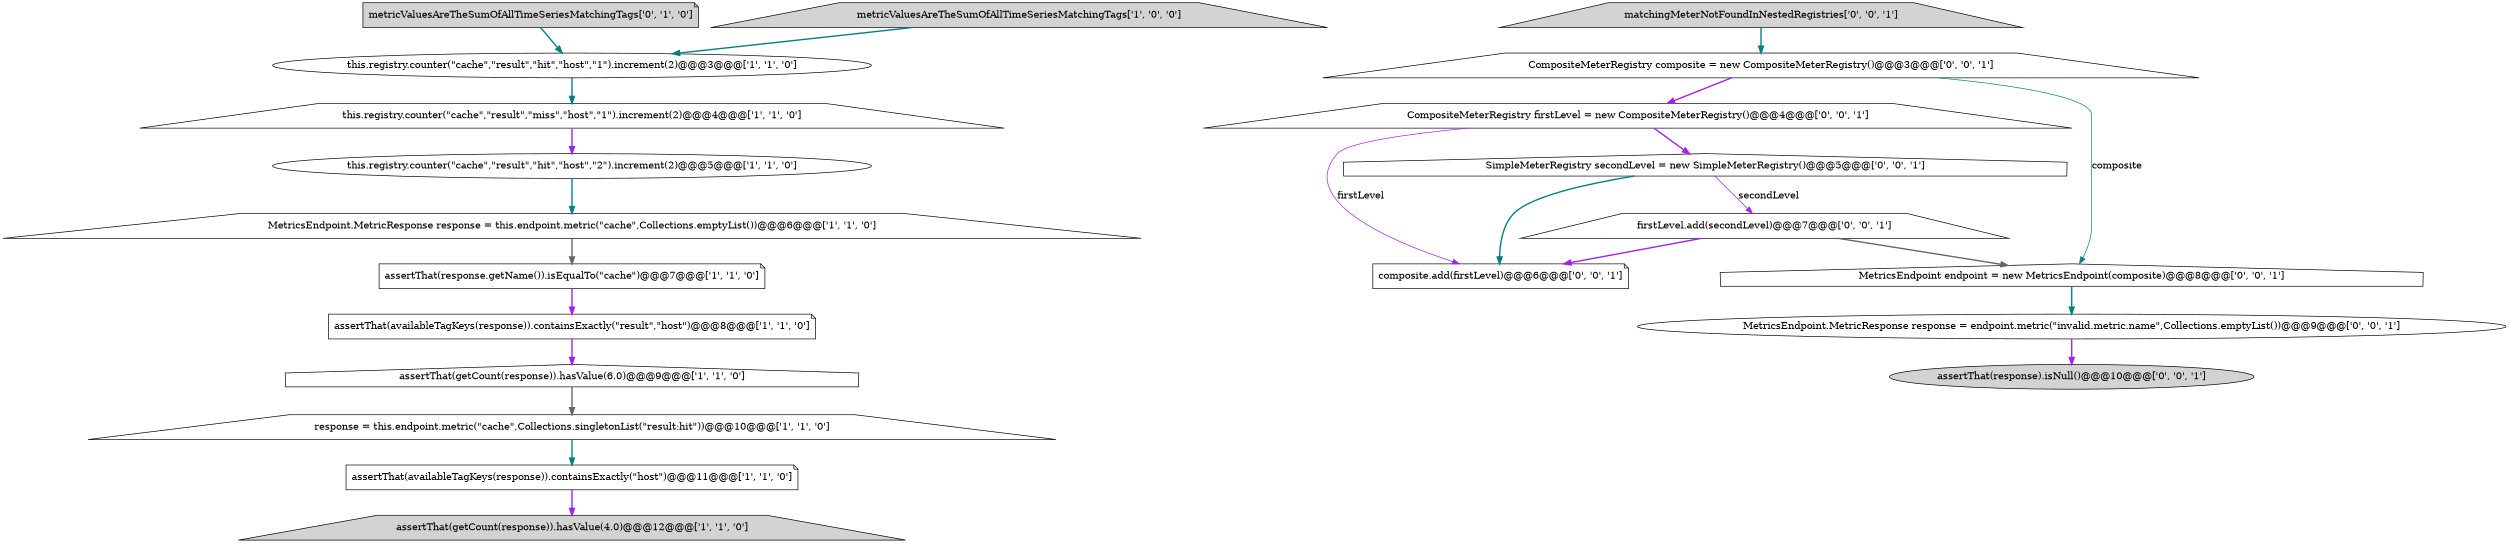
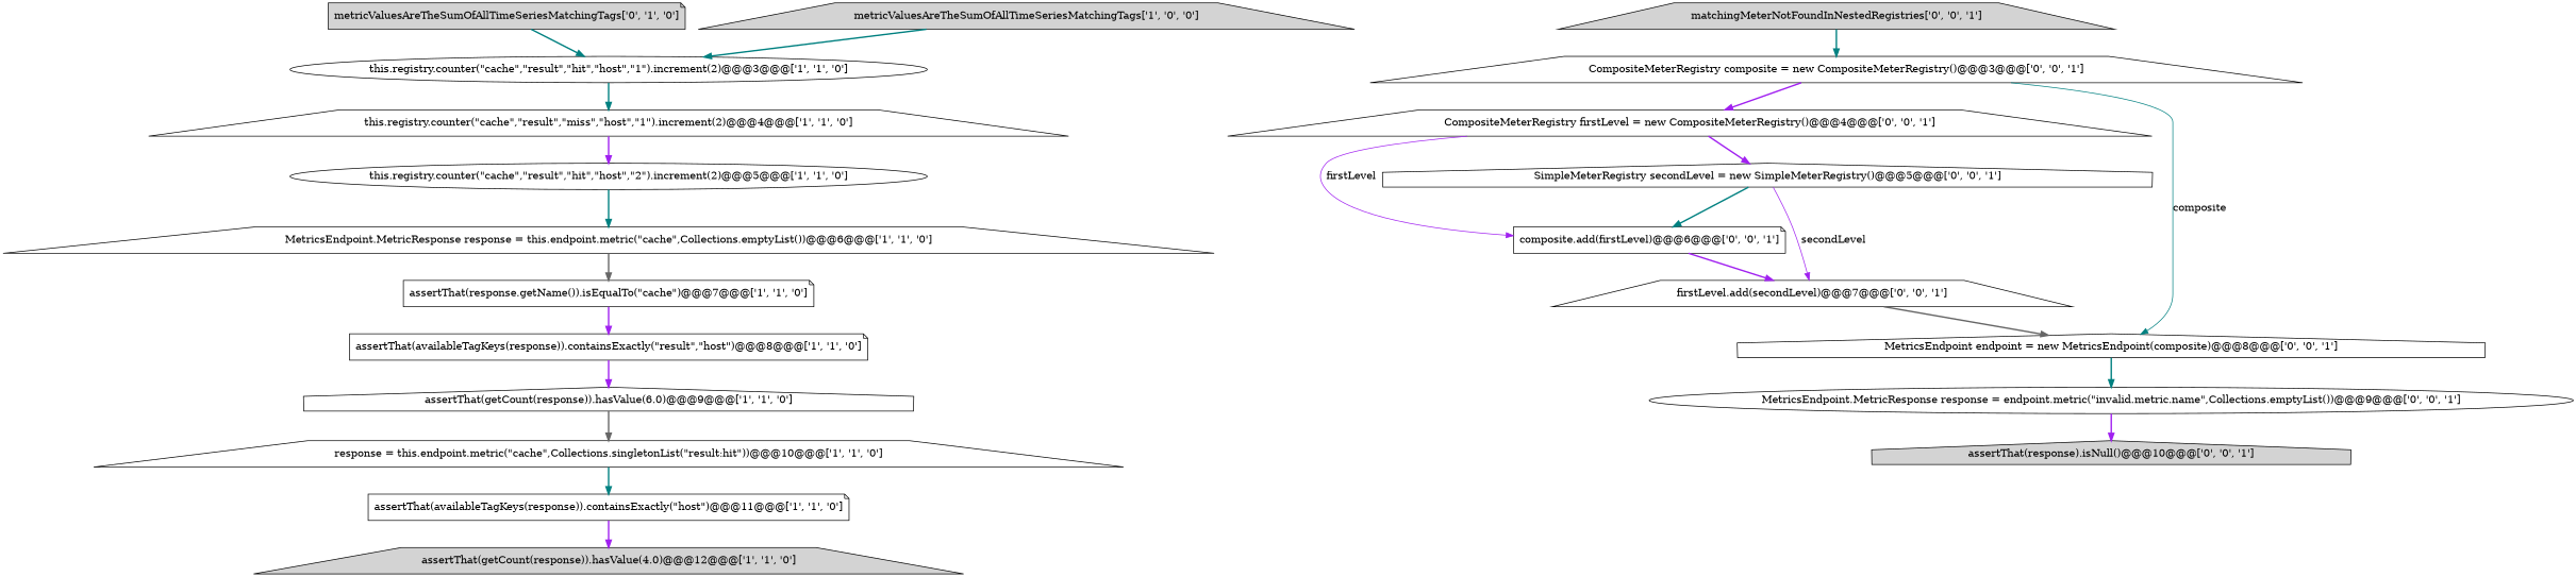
  digraph {
    node [fillcolor=white shape=trapezium style=filled]
    edge [color=purple style=bold]
    n1 [fillcolor=lightgray label="metricValuesAreTheSumOfAllTimeSeriesMatchingTags['0', '1', '0']" shape=note]
    n2 [label="this.registry.counter(\"cache\",\"result\",\"hit\",\"host\",\"1\").increment(2)@@@3@@@['1', '1', '0']" shape=ellipse]
    n3 [label="this.registry.counter(\"cache\",\"result\",\"miss\",\"host\",\"1\").increment(2)@@@4@@@['1', '1', '0']"]
    n4 [label="response = this.endpoint.metric(\"cache\",Collections.singletonList(\"result:hit\"))@@@10@@@['1', '1', '0']"]
    n5 [label="assertThat(availableTagKeys(response)).containsExactly(\"host\")@@@11@@@['1', '1', '0']" shape=note]
    n6 [fillcolor=lightgray label="assertThat(getCount(response)).hasValue(4.0)@@@12@@@['1', '1', '0']"]
    n7 [label="this.registry.counter(\"cache\",\"result\",\"hit\",\"host\",\"2\").increment(2)@@@5@@@['1', '1', '0']" shape=ellipse]
    n8 [fillcolor=lightgray label="matchingMeterNotFoundInNestedRegistries['0', '0', '1']"]
    n9 [label="CompositeMeterRegistry composite = new CompositeMeterRegistry()@@@3@@@['0', '0', '1']"]
    n10 [label="CompositeMeterRegistry firstLevel = new CompositeMeterRegistry()@@@4@@@['0', '0', '1']"]
    n11 [label="MetricsEndpoint endpoint = new MetricsEndpoint(composite)@@@8@@@['0', '0', '1']" shape=house]
    n12 [label="composite.add(firstLevel)@@@6@@@['0', '0', '1']" shape=note]
    n13 [label="SimpleMeterRegistry secondLevel = new SimpleMeterRegistry()@@@5@@@['0', '0', '1']" shape=house]
    n14 [label="MetricsEndpoint.MetricResponse response = endpoint.metric(\"invalid.metric.name\",Collections.emptyList())@@@9@@@['0', '0', '1']" shape=ellipse]
    n15 [label="MetricsEndpoint.MetricResponse response = this.endpoint.metric(\"cache\",Collections.emptyList())@@@6@@@['1', '1', '0']"]
    n16 [label="assertThat(response.getName()).isEqualTo(\"cache\")@@@7@@@['1', '1', '0']" shape=note]
    n17 [label="assertThat(availableTagKeys(response)).containsExactly(\"result\",\"host\")@@@8@@@['1', '1', '0']" shape=note]
-   n18 [fillcolor=lightgray label="assertThat(response).isNull()@@@10@@@['0', '0', '1']" shape=ellipse]
+   n18 [fillcolor=lightgray label="assertThat(response).isNull()@@@10@@@['0', '0', '1']" shape=house]
    n19 [label="firstLevel.add(secondLevel)@@@7@@@['0', '0', '1']"]
    n20 [label="assertThat(getCount(response)).hasValue(6.0)@@@9@@@['1', '1', '0']" shape=house]
    n21 [fillcolor=lightgray label="metricValuesAreTheSumOfAllTimeSeriesMatchingTags['1', '0', '0']"]
    n1 -> n2 [color=teal]
    n2 -> n3 [color=teal]
    n3 -> n7
    n4 -> n5 [color=teal]
    n5 -> n6
    n7 -> n15 [color=teal]
    n8 -> n9 [color=teal]
    n9 -> n10
    n9 -> n11 [color=teal label=composite style=solid]
    n10 -> n12 [label=firstLevel style=solid]
    n10 -> n13
    n11 -> n14 [color=teal]
-   n19 -> n12
+   n12 -> n19
    n13 -> n12 [color=teal]
    n13 -> n19 [label=secondLevel style=solid]
    n14 -> n18
    n15 -> n16 [color=gray40]
    n16 -> n17
    n17 -> n20
    n19 -> n11 [color=gray40]
    n20 -> n4 [color=gray40]
    n21 -> n2 [color=teal]
  }
